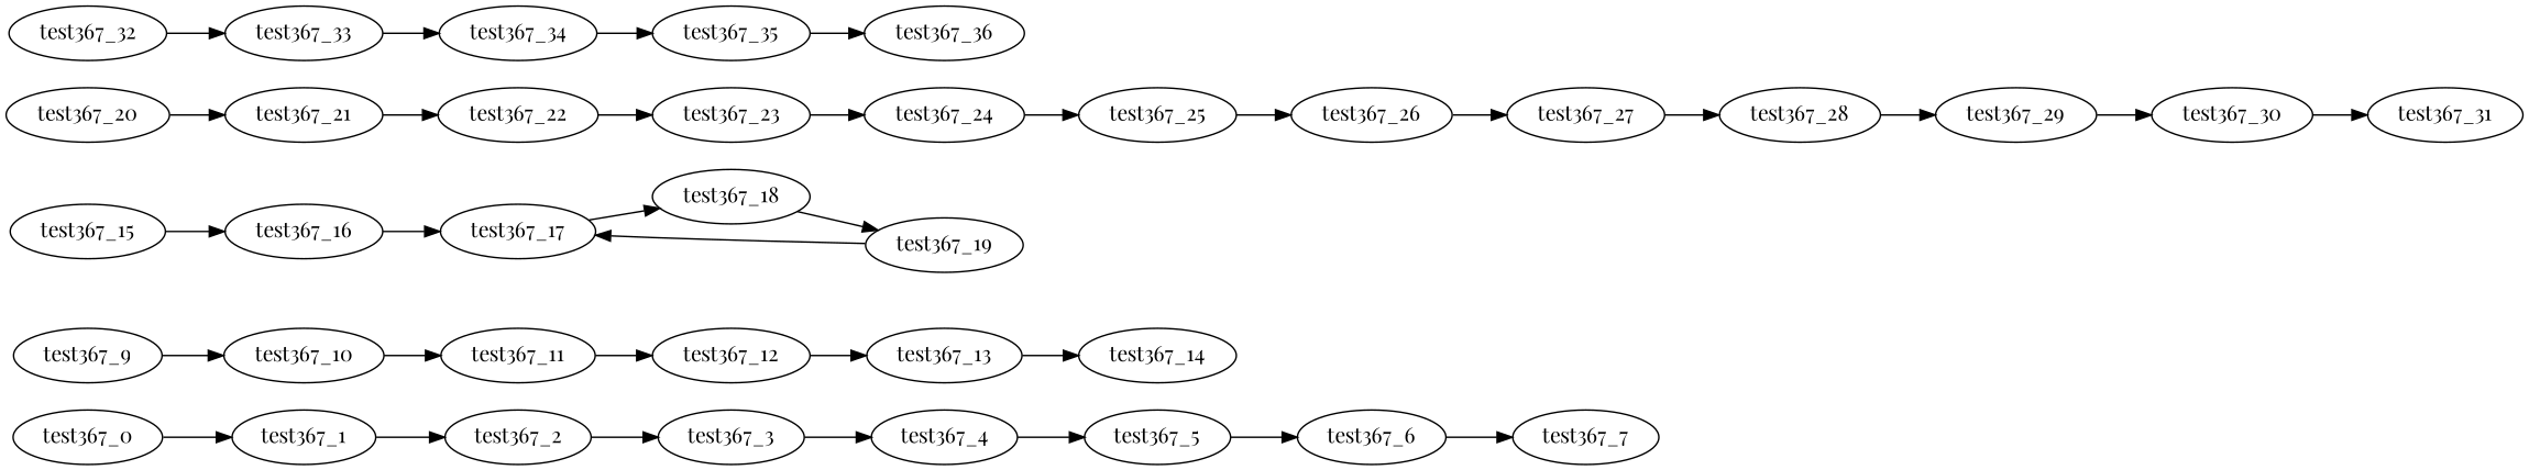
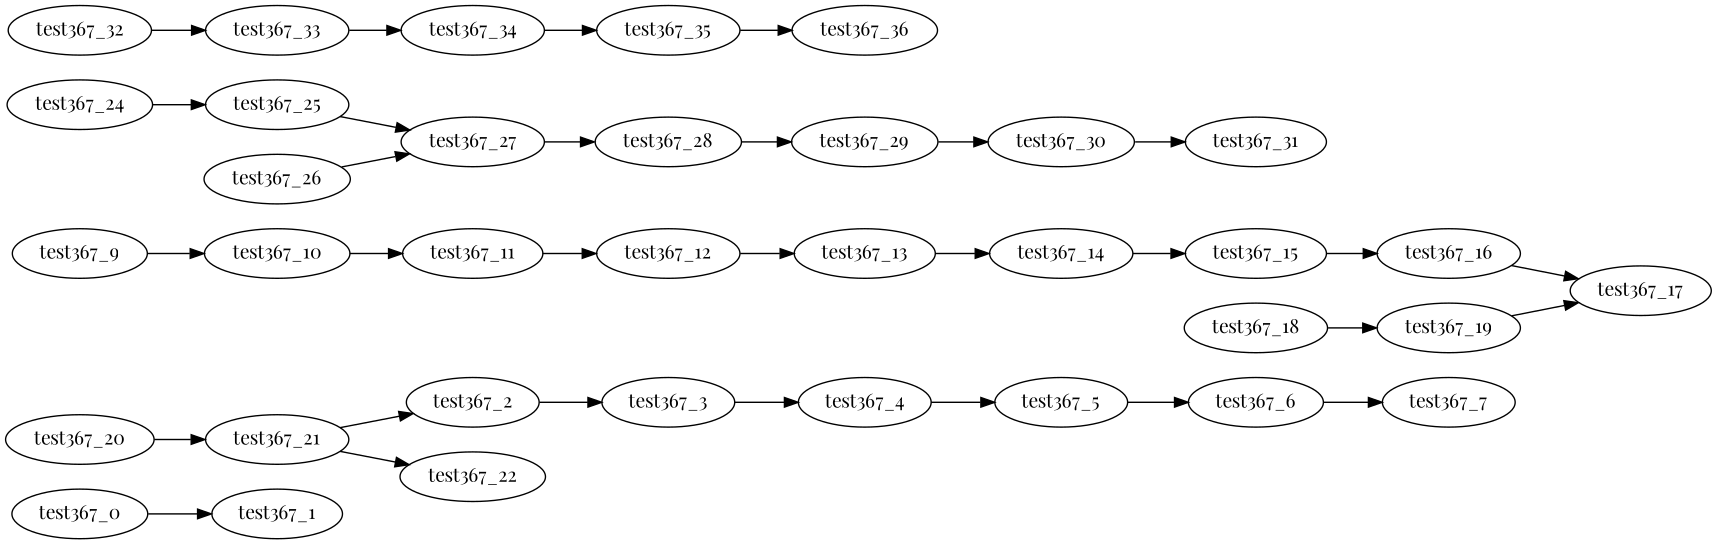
  digraph {
    fontname="Playfair Display"
    rankdir=LR
    node [fontname="Playfair Display"]
    edge [fontname="Playfair Display"]
    test367_0
    test367_1
    test367_2
    test367_3
    test367_4
    test367_5
    test367_6
    test367_7
    test367_9
    test367_10
    test367_11
    test367_12
    test367_13
    test367_14
    test367_15
    test367_16
    test367_17
    test367_18
    test367_19
    test367_20
    test367_21
    test367_22
-   test367_23
    test367_24
    test367_25
    test367_26
    test367_27
    test367_28
    test367_29
    test367_30
    test367_31
    test367_32
    test367_33
    test367_34
    test367_35
    test367_36
    test367_0 -> test367_1
-   test367_1 -> test367_2
+   test367_21 -> test367_2
    test367_2 -> test367_3
    test367_3 -> test367_4
    test367_4 -> test367_5
    test367_5 -> test367_6
    test367_6 -> test367_7
    test367_9 -> test367_10
    test367_10 -> test367_11
    test367_11 -> test367_12
    test367_12 -> test367_13
    test367_13 -> test367_14
+   test367_14 -> test367_15
    test367_15 -> test367_16
    test367_16 -> test367_17
-   test367_17 -> test367_18
    test367_18 -> test367_19
    test367_19 -> test367_17
    test367_20 -> test367_21
    test367_21 -> test367_22
-   test367_22 -> test367_23
-   test367_23 -> test367_24
    test367_24 -> test367_25
-   test367_25 -> test367_26
+   test367_25 -> test367_27
    test367_26 -> test367_27
    test367_27 -> test367_28
    test367_28 -> test367_29
    test367_29 -> test367_30
    test367_30 -> test367_31
    test367_32 -> test367_33
    test367_33 -> test367_34
    test367_34 -> test367_35
    test367_35 -> test367_36
  }
